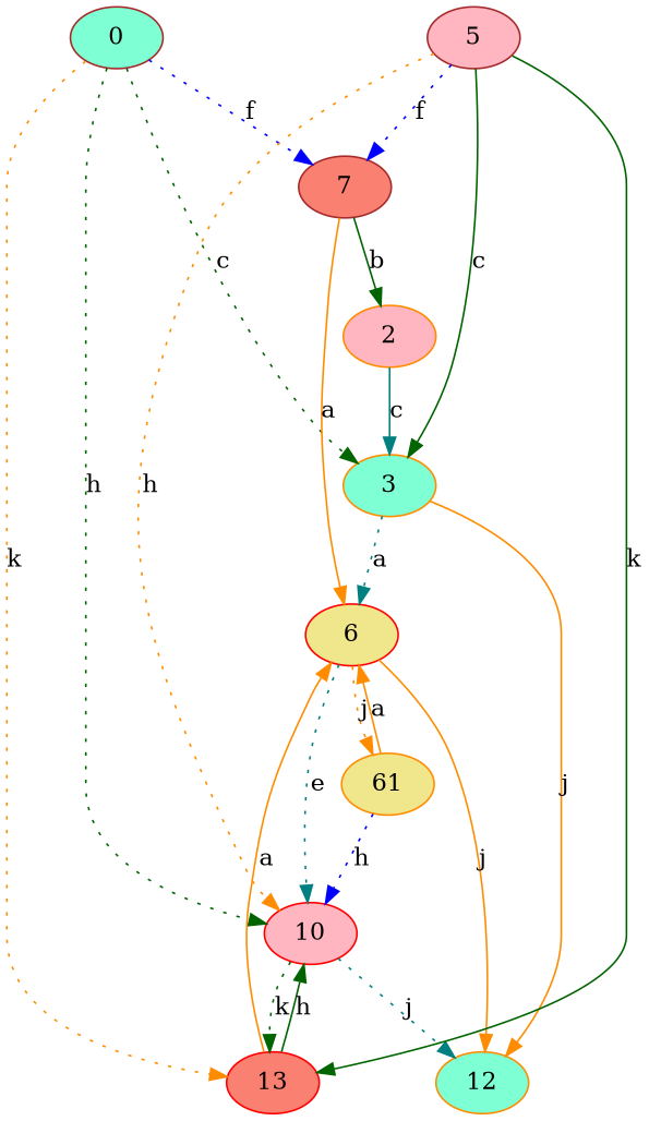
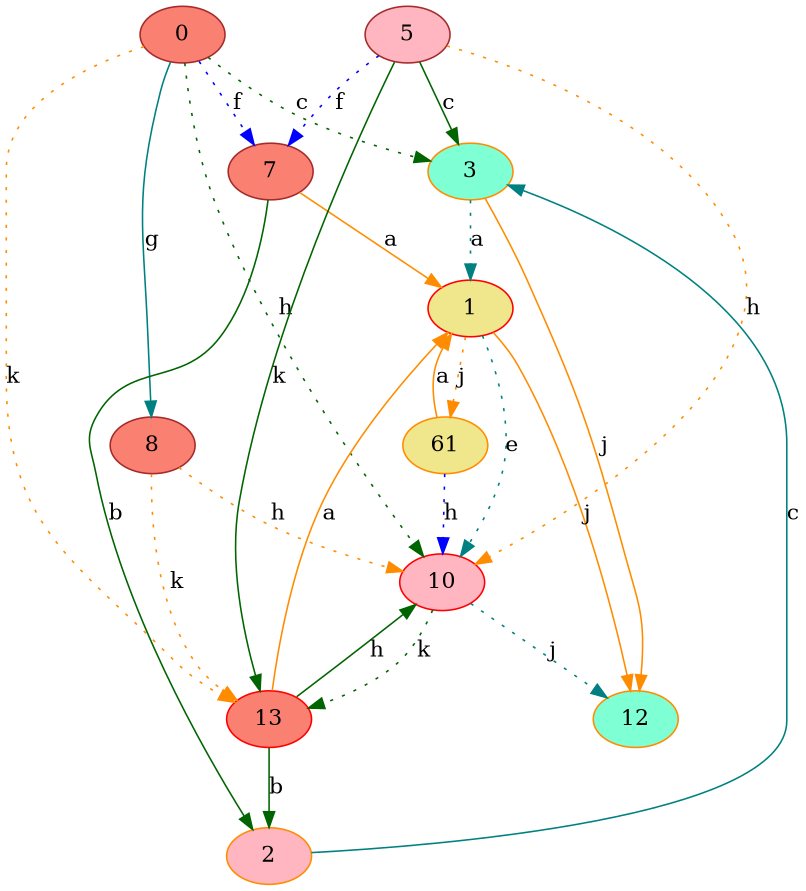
  strict digraph {
    node [color=darkorange fillcolor=aquamarine style=filled]
    edge [color=darkorange style=dotted]
    3
-   0 [color=brown]
+   0 [color=brown fillcolor=salmon]
    7 [color=brown fillcolor=salmon]
+   8 [color=brown fillcolor=salmon]
    10 [color=red fillcolor=lightpink]
    13 [color=red fillcolor=salmon]
-   1 [color=red fillcolor=khaki label=6]
+   1 [color=red fillcolor=khaki]
    12
    2 [fillcolor=lightpink]
    n10 [fillcolor=khaki label=61]
    5 [color=brown fillcolor=lightpink]
    3 -> 1 [color=teal label=a]
    3 -> 12 [label=j style=solid]
    0 -> 3 [color=darkgreen label=c]
    0 -> 7 [color=blue label=f]
+   0 -> 8 [color=teal label=g style=solid]
    0 -> 10 [color=darkgreen label=h]
    0 -> 13 [label=k]
    7 -> 1 [label=a style=solid]
    7 -> 2 [color=darkgreen label=b style=solid]
+   8 -> 10 [label=h]
+   8 -> 13 [label=k]
    10 -> 13 [color=darkgreen label=k]
    10 -> 12 [color=teal label=j]
    13 -> 10 [color=darkgreen label=h style=solid]
    13 -> 1 [label=a style=solid]
+   13 -> 2 [color=darkgreen label=b style=solid]
    1 -> 10 [color=teal label=e]
    1 -> 12 [label=j style=solid]
    1 -> n10 [label=j]
    2 -> 3 [color=teal label=c style=solid]
    n10 -> 10 [color=blue label=h]
    n10 -> 1 [label=a style=solid]
    5 -> 3 [color=darkgreen label=c style=solid]
    5 -> 7 [color=blue label=f]
    5 -> 10 [label=h]
    5 -> 13 [color=darkgreen label=k style=solid]
  }
